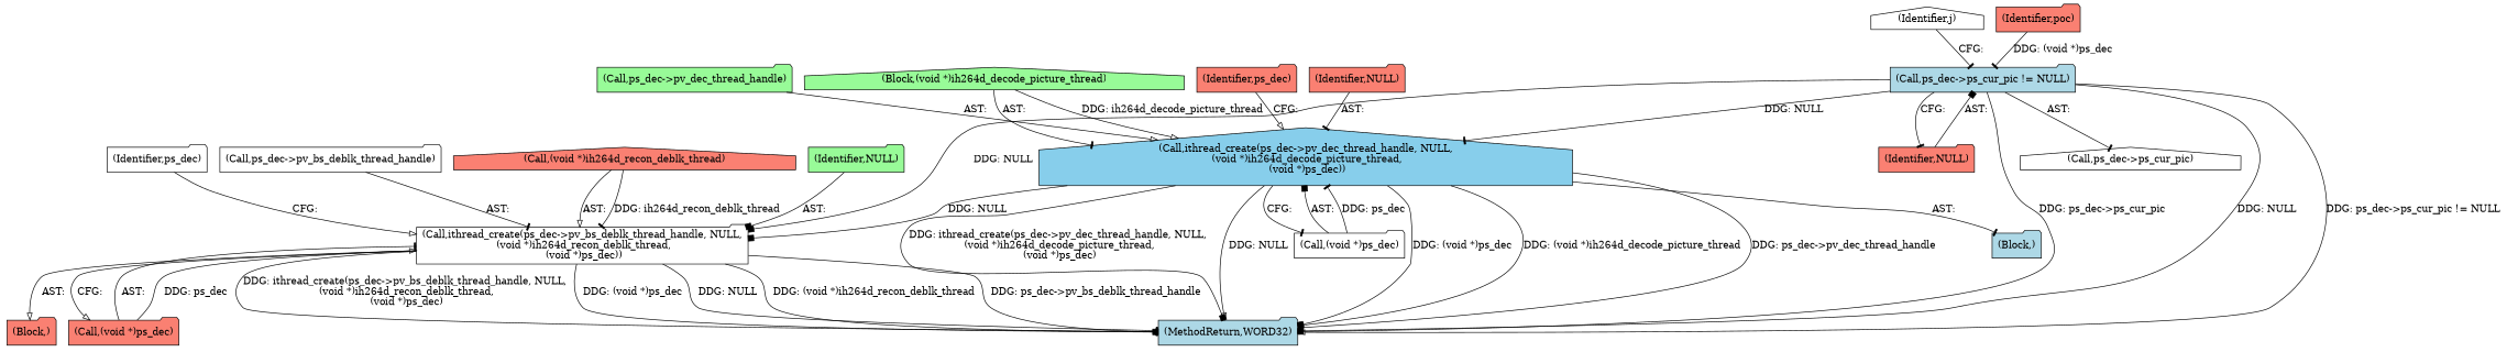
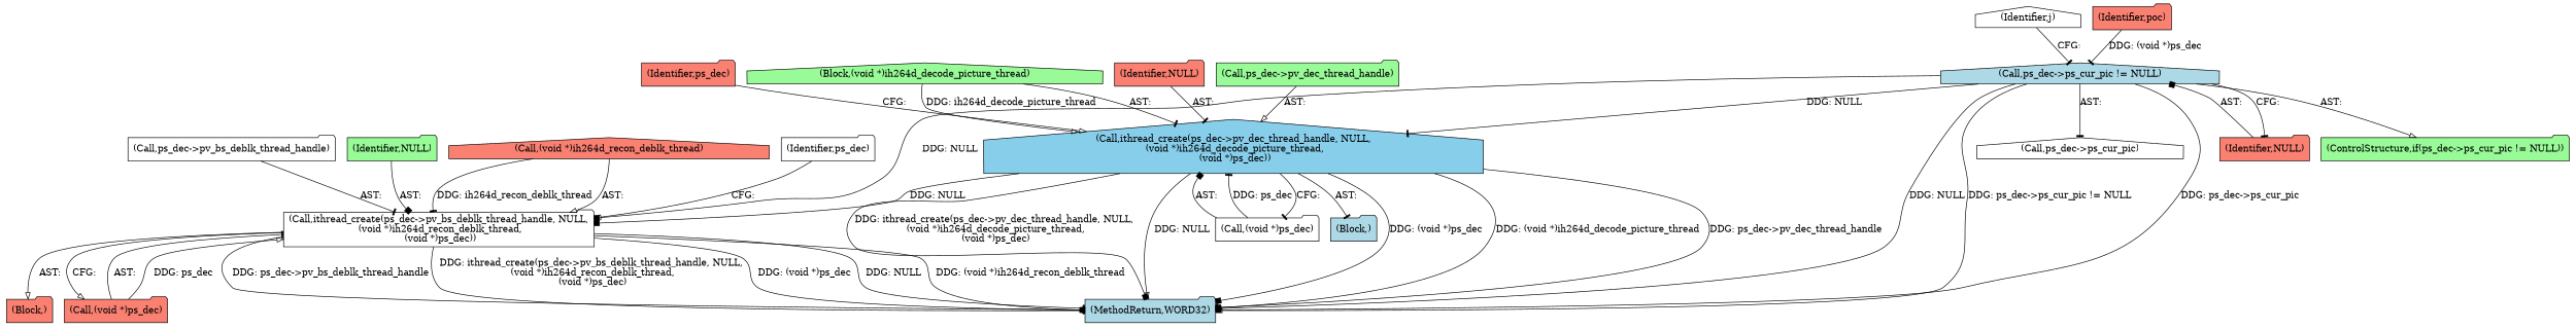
  digraph {
    node [fillcolor=salmon shape=folder style=filled]
    edge [arrowhead=tee]
-   n1 [fillcolor=lightblue label="(Call,ps_dec->ps_cur_pic != NULL)"]
+   n1 [fillcolor=lightblue label="(Call,ps_dec->ps_cur_pic != NULL)" shape=house]
    n2 [fillcolor=skyblue label="(Call,ithread_create(ps_dec->pv_dec_thread_handle, NULL,\n (void *)ih264d_decode_picture_thread,\n (void *)ps_dec))" shape=house]
    n3 [fillcolor=white label="(Call,ithread_create(ps_dec->pv_bs_deblk_thread_handle, NULL,\n (void *)ih264d_recon_deblk_thread,\n (void *)ps_dec))"]
    n4 [label="(Identifier,NULL)"]
+   n5 [fillcolor=palegreen label="(ControlStructure,if(ps_dec->ps_cur_pic != NULL))"]
    n6 [fillcolor=lightblue label="(MethodReturn,WORD32)"]
    n7 [fillcolor=white label="(Call,ps_dec->ps_cur_pic)" shape=house]
    n8 [fillcolor=white label="(Call,(void *)ps_dec)"]
    n9 [fillcolor=lightblue label="(Block,)"]
    n10 [label="(Block,)"]
    n11 [label="(Call,(void *)ps_dec)"]
    n12 [fillcolor=palegreen label="(Call,ps_dec->pv_dec_thread_handle)"]
    n13 [fillcolor=white label="(Call,ps_dec->pv_bs_deblk_thread_handle)"]
    n14 [fillcolor=palegreen label="(Identifier,NULL)"]
    n15 [label="(Call,(void *)ih264d_recon_deblk_thread)" shape=house]
    n16 [label="(Identifier,ps_dec)"]
    n17 [fillcolor=palegreen label="(Block,(void *)ih264d_decode_picture_thread)" shape=house]
    n18 [fillcolor=white label="(Identifier,j)" shape=house]
    n19 [fillcolor=white label="(Identifier,ps_dec)"]
    n20 [label="(Identifier,poc)"]
    n21 [label="(Identifier,NULL)"]
    n1 -> n2 [label="DDG: NULL"]
    n1 -> n3 [arrowhead=box label="DDG: NULL"]
    n1 -> n4 [label="CFG: "]
+   n1 -> n5 [arrowhead=onormal label="AST: "]
    n1 -> n6 [arrowhead=onormal label="DDG: ps_dec->ps_cur_pic != NULL"]
    n1 -> n6 [arrowhead=box label="DDG: ps_dec->ps_cur_pic"]
    n1 -> n6 [arrowhead=box label="DDG: NULL"]
    n1 -> n7 [label="AST: "]
    n2 -> n3 [arrowhead=box label="DDG: NULL"]
    n2 -> n6 [arrowhead=box label="DDG: (void *)ps_dec"]
    n2 -> n6 [arrowhead=box label="DDG: (void *)ih264d_decode_picture_thread"]
    n2 -> n6 [label="DDG: ps_dec->pv_dec_thread_handle"]
    n2 -> n6 [arrowhead=box label="DDG: ithread_create(ps_dec->pv_dec_thread_handle, NULL,\n (void *)ih264d_decode_picture_thread,\n (void *)ps_dec)"]
    n2 -> n6 [arrowhead=onormal label="DDG: NULL"]
    n2 -> n8 [label="CFG: "]
    n2 -> n9 [label="AST: "]
    n3 -> n6 [label="DDG: ithread_create(ps_dec->pv_bs_deblk_thread_handle, NULL,\n (void *)ih264d_recon_deblk_thread,\n (void *)ps_dec)"]
    n3 -> n6 [arrowhead=box label="DDG: (void *)ps_dec"]
    n3 -> n6 [label="DDG: NULL"]
    n3 -> n6 [label="DDG: (void *)ih264d_recon_deblk_thread"]
    n3 -> n6 [label="DDG: ps_dec->pv_bs_deblk_thread_handle"]
    n3 -> n10 [arrowhead=onormal label="AST: "]
    n3 -> n11 [arrowhead=onormal label="CFG: "]
    n4 -> n1 [arrowhead=box label="AST: "]
    n8 -> n2 [arrowhead=box label="AST: "]
    n8 -> n2 [label="DDG: ps_dec"]
    n11 -> n3 [label="AST: "]
    n11 -> n3 [arrowhead=onormal label="DDG: ps_dec"]
    n12 -> n2 [arrowhead=onormal label="AST: "]
    n13 -> n3 [label="AST: "]
    n14 -> n3 [arrowhead=box label="AST: "]
    n15 -> n3 [arrowhead=onormal label="AST: "]
    n15 -> n3 [label="DDG: ih264d_recon_deblk_thread"]
    n16 -> n2 [arrowhead=onormal label="CFG: "]
    n17 -> n2 [label="AST: "]
    n17 -> n2 [arrowhead=onormal label="DDG: ih264d_decode_picture_thread"]
    n18 -> n1 [label="CFG: "]
    n19 -> n3 [arrowhead=onormal label="CFG: "]
    n20 -> n1 [label="DDG: (void *)ps_dec"]
    n21 -> n2 [label="AST: "]
  }
